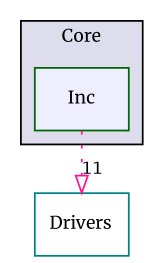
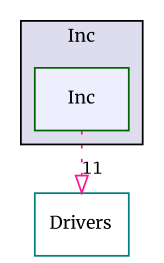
  digraph {
    compound=true
    fontname=Merriweather
    node [fontname=Merriweather fontsize=10 shape=box style=filled]
    n1 [fillcolor="#eeeeff" label=Inc pencolor=black color=darkgreen]
    n2 [color=teal fillcolor=white label=Drivers]
    subgraph cluster_1 {
      bgcolor="#ddddee"
      fontsize=10
-     label=Core
+     label=Inc
      pencolor=black
      n1
    }
    n1 -> n2 [headlabel=11 labeldistance=1.5 labelfontname=Helvetica labelfontsize=10 color=deeppink style=dotted arrowhead=onormal fontname=Merriweather]
  }
